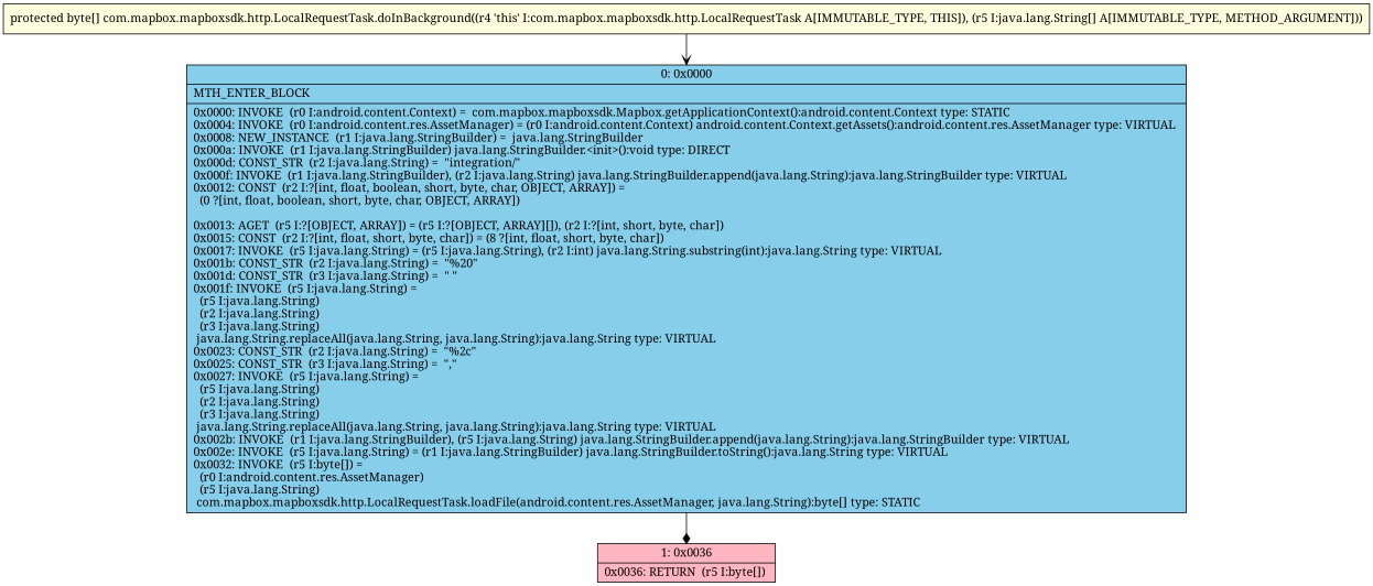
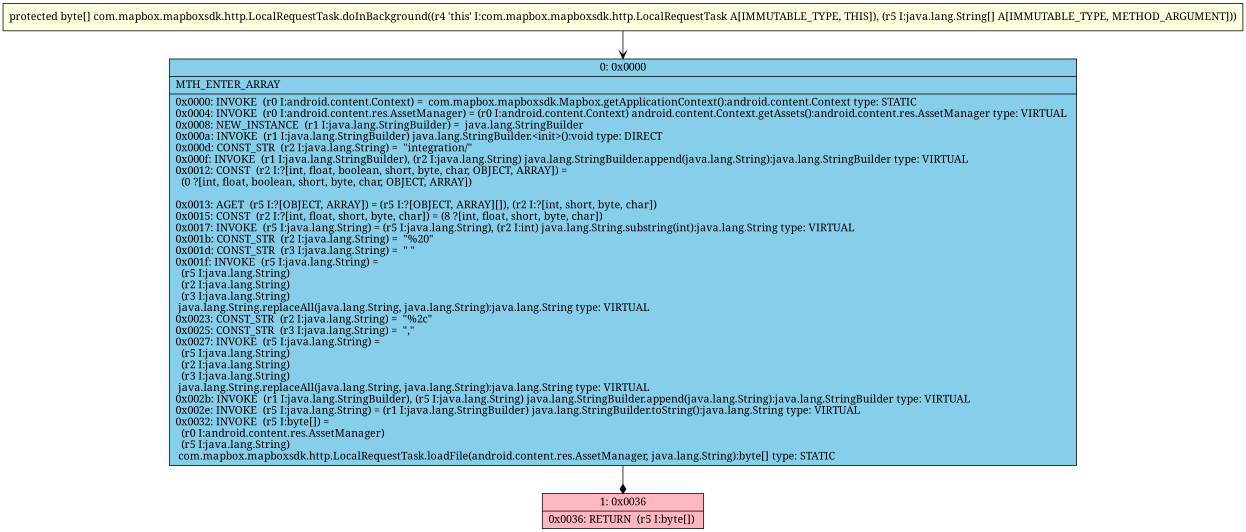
  digraph {
    fontname="Noto Serif"
    node [shape=record style=filled fontname="Noto Serif"]
    edge [fontname="Noto Serif"]
-   n1 [label="{0\:\ 0x0000|MTH_ENTER_BLOCK\l|0x0000: INVOKE  (r0 I:android.content.Context) =  com.mapbox.mapboxsdk.Mapbox.getApplicationContext():android.content.Context type: STATIC \l0x0004: INVOKE  (r0 I:android.content.res.AssetManager) = (r0 I:android.content.Context) android.content.Context.getAssets():android.content.res.AssetManager type: VIRTUAL \l0x0008: NEW_INSTANCE  (r1 I:java.lang.StringBuilder) =  java.lang.StringBuilder \l0x000a: INVOKE  (r1 I:java.lang.StringBuilder) java.lang.StringBuilder.\<init\>():void type: DIRECT \l0x000d: CONST_STR  (r2 I:java.lang.String) =  \"integration\/\" \l0x000f: INVOKE  (r1 I:java.lang.StringBuilder), (r2 I:java.lang.String) java.lang.StringBuilder.append(java.lang.String):java.lang.StringBuilder type: VIRTUAL \l0x0012: CONST  (r2 I:?[int, float, boolean, short, byte, char, OBJECT, ARRAY]) = \l  (0 ?[int, float, boolean, short, byte, char, OBJECT, ARRAY])\l \l0x0013: AGET  (r5 I:?[OBJECT, ARRAY]) = (r5 I:?[OBJECT, ARRAY][]), (r2 I:?[int, short, byte, char]) \l0x0015: CONST  (r2 I:?[int, float, short, byte, char]) = (8 ?[int, float, short, byte, char]) \l0x0017: INVOKE  (r5 I:java.lang.String) = (r5 I:java.lang.String), (r2 I:int) java.lang.String.substring(int):java.lang.String type: VIRTUAL \l0x001b: CONST_STR  (r2 I:java.lang.String) =  \"%20\" \l0x001d: CONST_STR  (r3 I:java.lang.String) =  \" \" \l0x001f: INVOKE  (r5 I:java.lang.String) = \l  (r5 I:java.lang.String)\l  (r2 I:java.lang.String)\l  (r3 I:java.lang.String)\l java.lang.String.replaceAll(java.lang.String, java.lang.String):java.lang.String type: VIRTUAL \l0x0023: CONST_STR  (r2 I:java.lang.String) =  \"%2c\" \l0x0025: CONST_STR  (r3 I:java.lang.String) =  \",\" \l0x0027: INVOKE  (r5 I:java.lang.String) = \l  (r5 I:java.lang.String)\l  (r2 I:java.lang.String)\l  (r3 I:java.lang.String)\l java.lang.String.replaceAll(java.lang.String, java.lang.String):java.lang.String type: VIRTUAL \l0x002b: INVOKE  (r1 I:java.lang.StringBuilder), (r5 I:java.lang.String) java.lang.StringBuilder.append(java.lang.String):java.lang.StringBuilder type: VIRTUAL \l0x002e: INVOKE  (r5 I:java.lang.String) = (r1 I:java.lang.StringBuilder) java.lang.StringBuilder.toString():java.lang.String type: VIRTUAL \l0x0032: INVOKE  (r5 I:byte[]) = \l  (r0 I:android.content.res.AssetManager)\l  (r5 I:java.lang.String)\l com.mapbox.mapboxsdk.http.LocalRequestTask.loadFile(android.content.res.AssetManager, java.lang.String):byte[] type: STATIC \l}" fillcolor=skyblue]
+   n1 [label="{0\:\ 0x0000|MTH_ENTER_ARRAY\l|0x0000: INVOKE  (r0 I:android.content.Context) =  com.mapbox.mapboxsdk.Mapbox.getApplicationContext():android.content.Context type: STATIC \l0x0004: INVOKE  (r0 I:android.content.res.AssetManager) = (r0 I:android.content.Context) android.content.Context.getAssets():android.content.res.AssetManager type: VIRTUAL \l0x0008: NEW_INSTANCE  (r1 I:java.lang.StringBuilder) =  java.lang.StringBuilder \l0x000a: INVOKE  (r1 I:java.lang.StringBuilder) java.lang.StringBuilder.\<init\>():void type: DIRECT \l0x000d: CONST_STR  (r2 I:java.lang.String) =  \"integration\/\" \l0x000f: INVOKE  (r1 I:java.lang.StringBuilder), (r2 I:java.lang.String) java.lang.StringBuilder.append(java.lang.String):java.lang.StringBuilder type: VIRTUAL \l0x0012: CONST  (r2 I:?[int, float, boolean, short, byte, char, OBJECT, ARRAY]) = \l  (0 ?[int, float, boolean, short, byte, char, OBJECT, ARRAY])\l \l0x0013: AGET  (r5 I:?[OBJECT, ARRAY]) = (r5 I:?[OBJECT, ARRAY][]), (r2 I:?[int, short, byte, char]) \l0x0015: CONST  (r2 I:?[int, float, short, byte, char]) = (8 ?[int, float, short, byte, char]) \l0x0017: INVOKE  (r5 I:java.lang.String) = (r5 I:java.lang.String), (r2 I:int) java.lang.String.substring(int):java.lang.String type: VIRTUAL \l0x001b: CONST_STR  (r2 I:java.lang.String) =  \"%20\" \l0x001d: CONST_STR  (r3 I:java.lang.String) =  \" \" \l0x001f: INVOKE  (r5 I:java.lang.String) = \l  (r5 I:java.lang.String)\l  (r2 I:java.lang.String)\l  (r3 I:java.lang.String)\l java.lang.String.replaceAll(java.lang.String, java.lang.String):java.lang.String type: VIRTUAL \l0x0023: CONST_STR  (r2 I:java.lang.String) =  \"%2c\" \l0x0025: CONST_STR  (r3 I:java.lang.String) =  \",\" \l0x0027: INVOKE  (r5 I:java.lang.String) = \l  (r5 I:java.lang.String)\l  (r2 I:java.lang.String)\l  (r3 I:java.lang.String)\l java.lang.String.replaceAll(java.lang.String, java.lang.String):java.lang.String type: VIRTUAL \l0x002b: INVOKE  (r1 I:java.lang.StringBuilder), (r5 I:java.lang.String) java.lang.StringBuilder.append(java.lang.String):java.lang.StringBuilder type: VIRTUAL \l0x002e: INVOKE  (r5 I:java.lang.String) = (r1 I:java.lang.StringBuilder) java.lang.StringBuilder.toString():java.lang.String type: VIRTUAL \l0x0032: INVOKE  (r5 I:byte[]) = \l  (r0 I:android.content.res.AssetManager)\l  (r5 I:java.lang.String)\l com.mapbox.mapboxsdk.http.LocalRequestTask.loadFile(android.content.res.AssetManager, java.lang.String):byte[] type: STATIC \l}" fillcolor=skyblue]
    n2 [label="{1\:\ 0x0036|0x0036: RETURN  (r5 I:byte[]) \l}" fillcolor=lightpink]
    n3 [label="{protected byte[] com.mapbox.mapboxsdk.http.LocalRequestTask.doInBackground((r4 'this' I:com.mapbox.mapboxsdk.http.LocalRequestTask A[IMMUTABLE_TYPE, THIS]), (r5 I:java.lang.String[] A[IMMUTABLE_TYPE, METHOD_ARGUMENT])) }" fillcolor=lightyellow]
    n1 -> n2 [arrowhead=diamond]
    n3 -> n1 [arrowhead=vee]
  }
